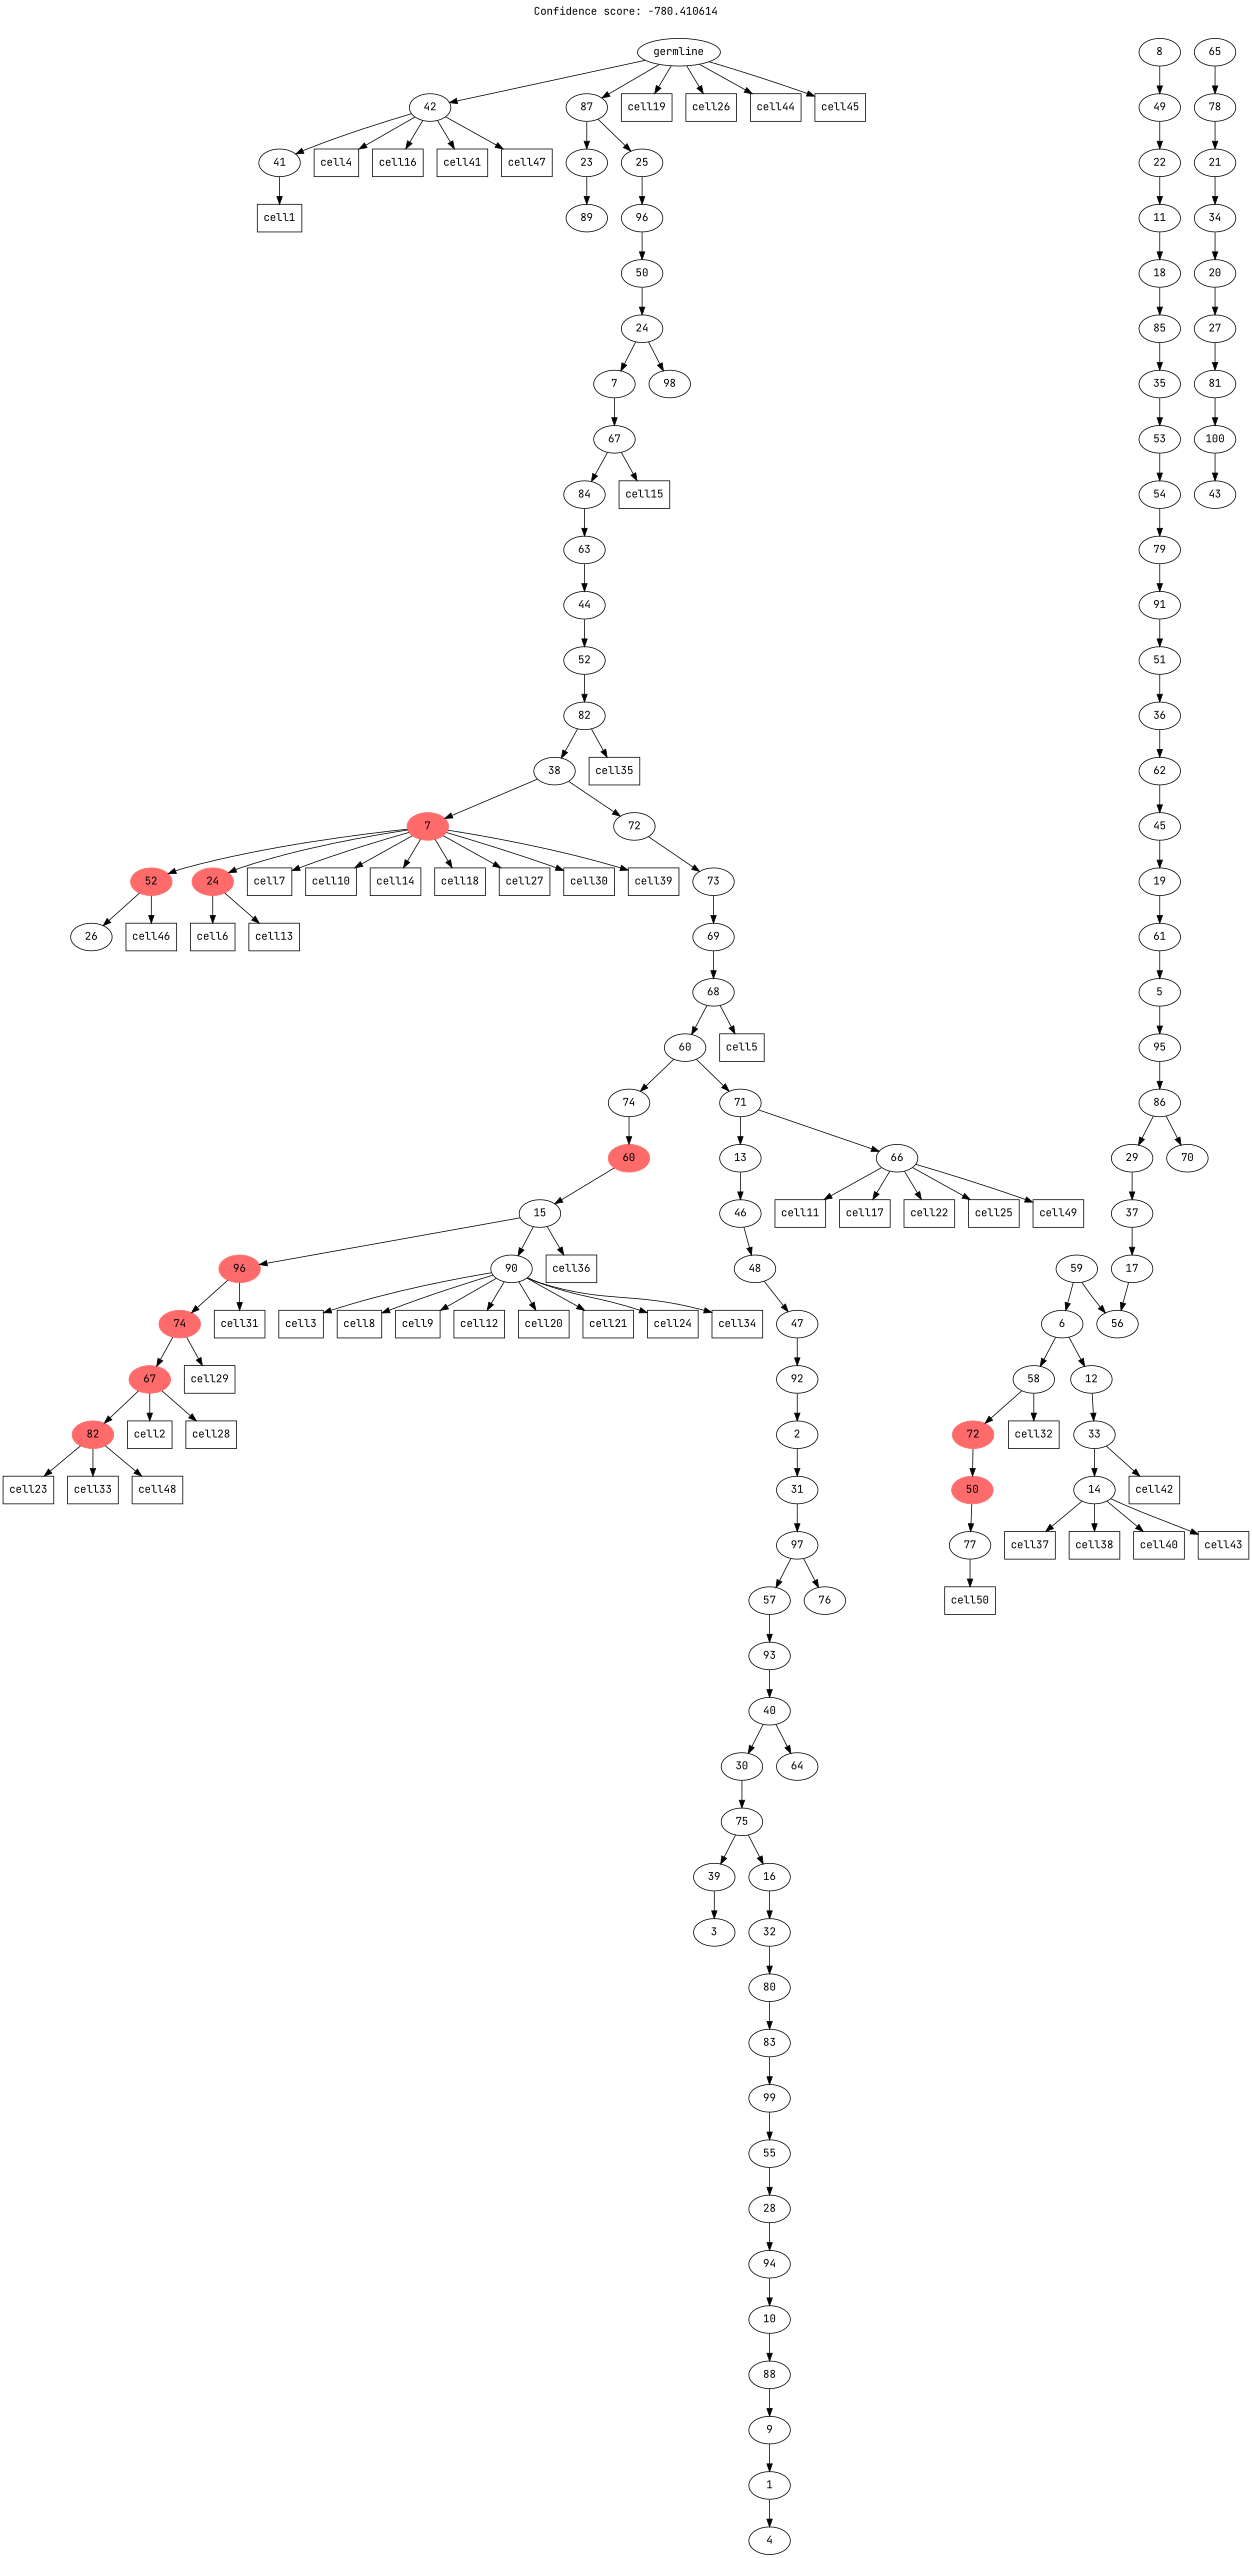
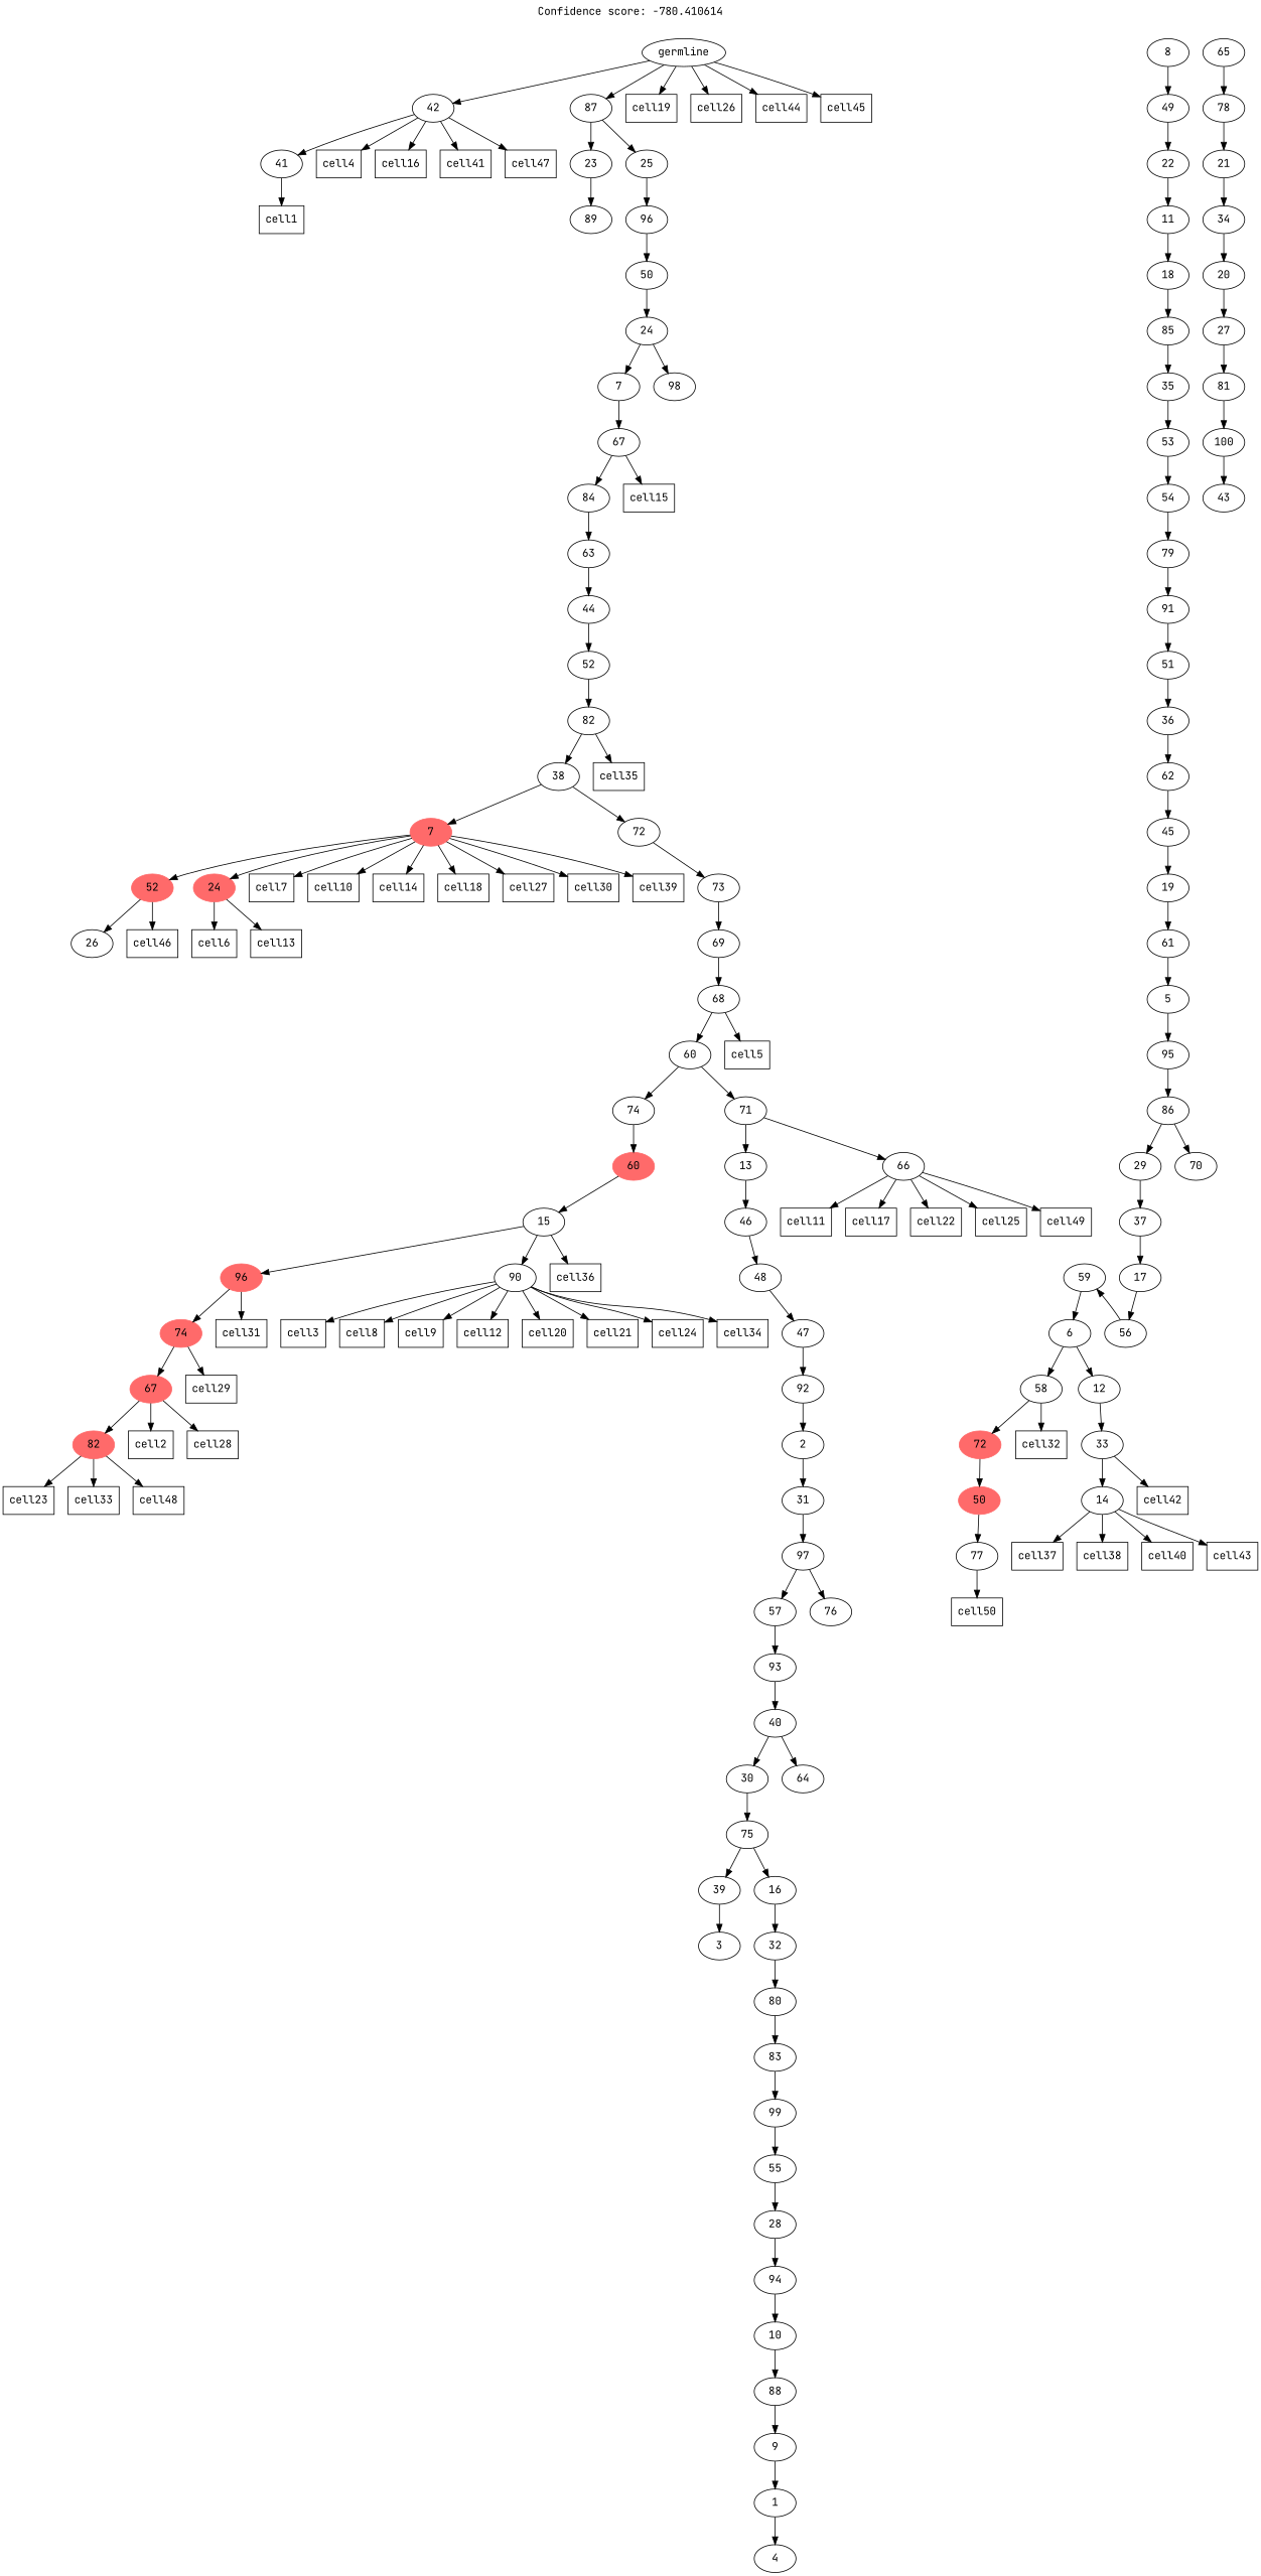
  digraph {
    fontname="JetBrains Mono"
    label="Confidence score: -780.410614"
    labelloc=t
    node [fontname="JetBrains Mono"]
    edge [fontname="JetBrains Mono"]
    n1 [label=42]
    n2 [label=41]
    cell4 [shape=box]
    cell16 [shape=box]
    cell41 [shape=box]
    cell47 [shape=box]
    cell1 [shape=box]
    n8 [label=23]
    n9 [label=89]
    n10 [color=indianred1 label=52 style=filled]
    n11 [label=26]
    cell46 [shape=box]
    n13 [color=indianred1 label=7 style=filled]
    n14 [color=indianred1 label=24 style=filled]
    cell7 [shape=box]
    cell10 [shape=box]
    cell14 [shape=box]
    cell18 [shape=box]
    cell27 [shape=box]
    cell30 [shape=box]
    cell39 [shape=box]
    cell6 [shape=box]
    cell13 [shape=box]
    n24 [color=indianred1 label=67 style=filled]
    n25 [color=indianred1 label=82 style=filled]
    cell2 [shape=box]
    cell28 [shape=box]
    cell23 [shape=box]
    cell33 [shape=box]
    cell48 [shape=box]
    n31 [color=indianred1 label=74 style=filled]
    cell29 [shape=box]
    n33 [color=indianred1 label=96 style=filled]
    cell31 [shape=box]
    n35 [label=15]
    n36 [label=90]
    cell36 [shape=box]
    cell3 [shape=box]
    cell8 [shape=box]
    cell9 [shape=box]
    cell12 [shape=box]
    cell20 [shape=box]
    cell21 [shape=box]
    cell24 [shape=box]
    cell34 [shape=box]
    n46 [color=indianred1 label=60 style=filled]
    n47 [label=74]
    n48 [label=39]
    n49 [label=3]
    n50 [color=indianred1 label=50 style=filled]
    n51 [label=77]
    cell50 [shape=box]
    n53 [color=indianred1 label=72 style=filled]
    n54 [label=58]
    cell32 [shape=box]
    n56 [label=33]
    n57 [label=14]
    cell42 [shape=box]
    cell37 [shape=box]
    cell38 [shape=box]
    cell40 [shape=box]
    cell43 [shape=box]
    n63 [label=12]
    n64 [label=6]
    n65 [label=59]
    n66 [label=56]
    n67 [label=17]
    n68 [label=37]
    n69 [label=29]
    n70 [label=86]
    n71 [label=70]
    n72 [label=95]
    n73 [label=5]
    n74 [label=61]
    n75 [label=19]
    n76 [label=45]
    n77 [label=62]
    n78 [label=36]
    n79 [label=51]
    n80 [label=91]
    n81 [label=79]
    n82 [label=54]
    n83 [label=53]
    n84 [label=35]
    n85 [label=85]
    n86 [label=18]
    n87 [label=11]
    n88 [label=22]
    n89 [label=49]
    n90 [label=8]
    n91 [label=43]
    n92 [label=100]
    n93 [label=81]
    n94 [label=27]
    n95 [label=20]
    n96 [label=34]
    n97 [label=21]
    n98 [label=78]
    n99 [label=65]
    n100 [label=4]
    n101 [label=1]
    n102 [label=9]
    n103 [label=88]
    n104 [label=10]
    n105 [label=94]
    n106 [label=28]
    n107 [label=55]
    n108 [label=99]
    n109 [label=83]
    n110 [label=80]
    n111 [label=32]
    n112 [label=16]
    n113 [label=75]
    n114 [label=30]
    n115 [label=40]
    n116 [label=64]
    n117 [label=93]
    n118 [label=57]
    n119 [label=97]
    n120 [label=76]
    n121 [label=31]
    n122 [label=2]
    n123 [label=92]
    n124 [label=47]
    n125 [label=48]
    n126 [label=46]
    n127 [label=13]
    n128 [label=71]
    n129 [label=66]
    cell11 [shape=box]
    cell17 [shape=box]
    cell22 [shape=box]
    cell25 [shape=box]
    cell49 [shape=box]
    n135 [label=60]
    n136 [label=68]
    cell5 [shape=box]
    n138 [label=69]
    n139 [label=73]
    n140 [label=72]
    n141 [label=38]
    n142 [label=82]
    cell35 [shape=box]
    n144 [label=52]
    n145 [label=44]
    n146 [label=63]
    n147 [label=84]
    n148 [label=67]
    cell15 [shape=box]
    n150 [label=7]
    n151 [label=24]
    n152 [label=98]
    n153 [label=50]
    n154 [label=96]
    n155 [label=25]
    n156 [label=87]
    n157 [label=germline]
    cell19 [shape=box]
    cell26 [shape=box]
    cell44 [shape=box]
    cell45 [shape=box]
    n1 -> n2
    n1 -> cell4
    n1 -> cell16
    n1 -> cell41
    n1 -> cell47
    n2 -> cell1
    n8 -> n9
    n10 -> n11
    n10 -> cell46
    n13 -> n10
    n13 -> n14
    n13 -> cell7
    n13 -> cell10
    n13 -> cell14
    n13 -> cell18
    n13 -> cell27
    n13 -> cell30
    n13 -> cell39
    n14 -> cell6
    n14 -> cell13
    n24 -> n25
    n24 -> cell2
    n24 -> cell28
    n25 -> cell23
    n25 -> cell33
    n25 -> cell48
    n31 -> n24
    n31 -> cell29
    n33 -> n31
    n33 -> cell31
    n35 -> n33
    n35 -> n36
    n35 -> cell36
    n36 -> cell3
    n36 -> cell8
    n36 -> cell9
    n36 -> cell12
    n36 -> cell20
    n36 -> cell21
    n36 -> cell24
    n36 -> cell34
    n46 -> n35
    n47 -> n46
    n48 -> n49
    n50 -> n51
    n51 -> cell50
    n53 -> n50
    n54 -> n53
    n54 -> cell32
    n56 -> n57
    n56 -> cell42
    n57 -> cell37
    n57 -> cell38
    n57 -> cell40
    n57 -> cell43
    n63 -> n56
    n64 -> n54
    n64 -> n63
    n65 -> n64
-   n65 -> n66
+   n66 -> n65
    n67 -> n66
    n68 -> n67
    n69 -> n68
    n70 -> n69
    n70 -> n71
    n72 -> n70
    n73 -> n72
    n74 -> n73
    n75 -> n74
    n76 -> n75
    n77 -> n76
    n78 -> n77
    n79 -> n78
    n80 -> n79
    n81 -> n80
    n82 -> n81
    n83 -> n82
    n84 -> n83
    n85 -> n84
    n86 -> n85
    n87 -> n86
    n88 -> n87
    n89 -> n88
    n90 -> n89
    n92 -> n91
    n93 -> n92
    n94 -> n93
    n95 -> n94
    n96 -> n95
    n97 -> n96
    n98 -> n97
    n99 -> n98
    n101 -> n100
    n102 -> n101
    n103 -> n102
    n104 -> n103
    n105 -> n104
    n106 -> n105
    n107 -> n106
    n108 -> n107
    n109 -> n108
    n110 -> n109
    n111 -> n110
    n112 -> n111
    n113 -> n48
    n113 -> n112
    n114 -> n113
    n115 -> n114
    n115 -> n116
    n117 -> n115
    n118 -> n117
    n119 -> n118
    n119 -> n120
    n121 -> n119
    n122 -> n121
    n123 -> n122
    n124 -> n123
    n125 -> n124
    n126 -> n125
    n127 -> n126
    n128 -> n127
    n128 -> n129
    n129 -> cell11
    n129 -> cell17
    n129 -> cell22
    n129 -> cell25
    n129 -> cell49
    n135 -> n47
    n135 -> n128
    n136 -> n135
    n136 -> cell5
    n138 -> n136
    n139 -> n138
    n140 -> n139
    n141 -> n13
    n141 -> n140
    n142 -> n141
    n142 -> cell35
    n144 -> n142
    n145 -> n144
    n146 -> n145
    n147 -> n146
    n148 -> n147
    n148 -> cell15
    n150 -> n148
    n151 -> n150
    n151 -> n152
    n153 -> n151
    n154 -> n153
    n155 -> n154
    n156 -> n8
    n156 -> n155
    n157 -> n1
    n157 -> n156
    n157 -> cell19
    n157 -> cell26
    n157 -> cell44
    n157 -> cell45
  }
